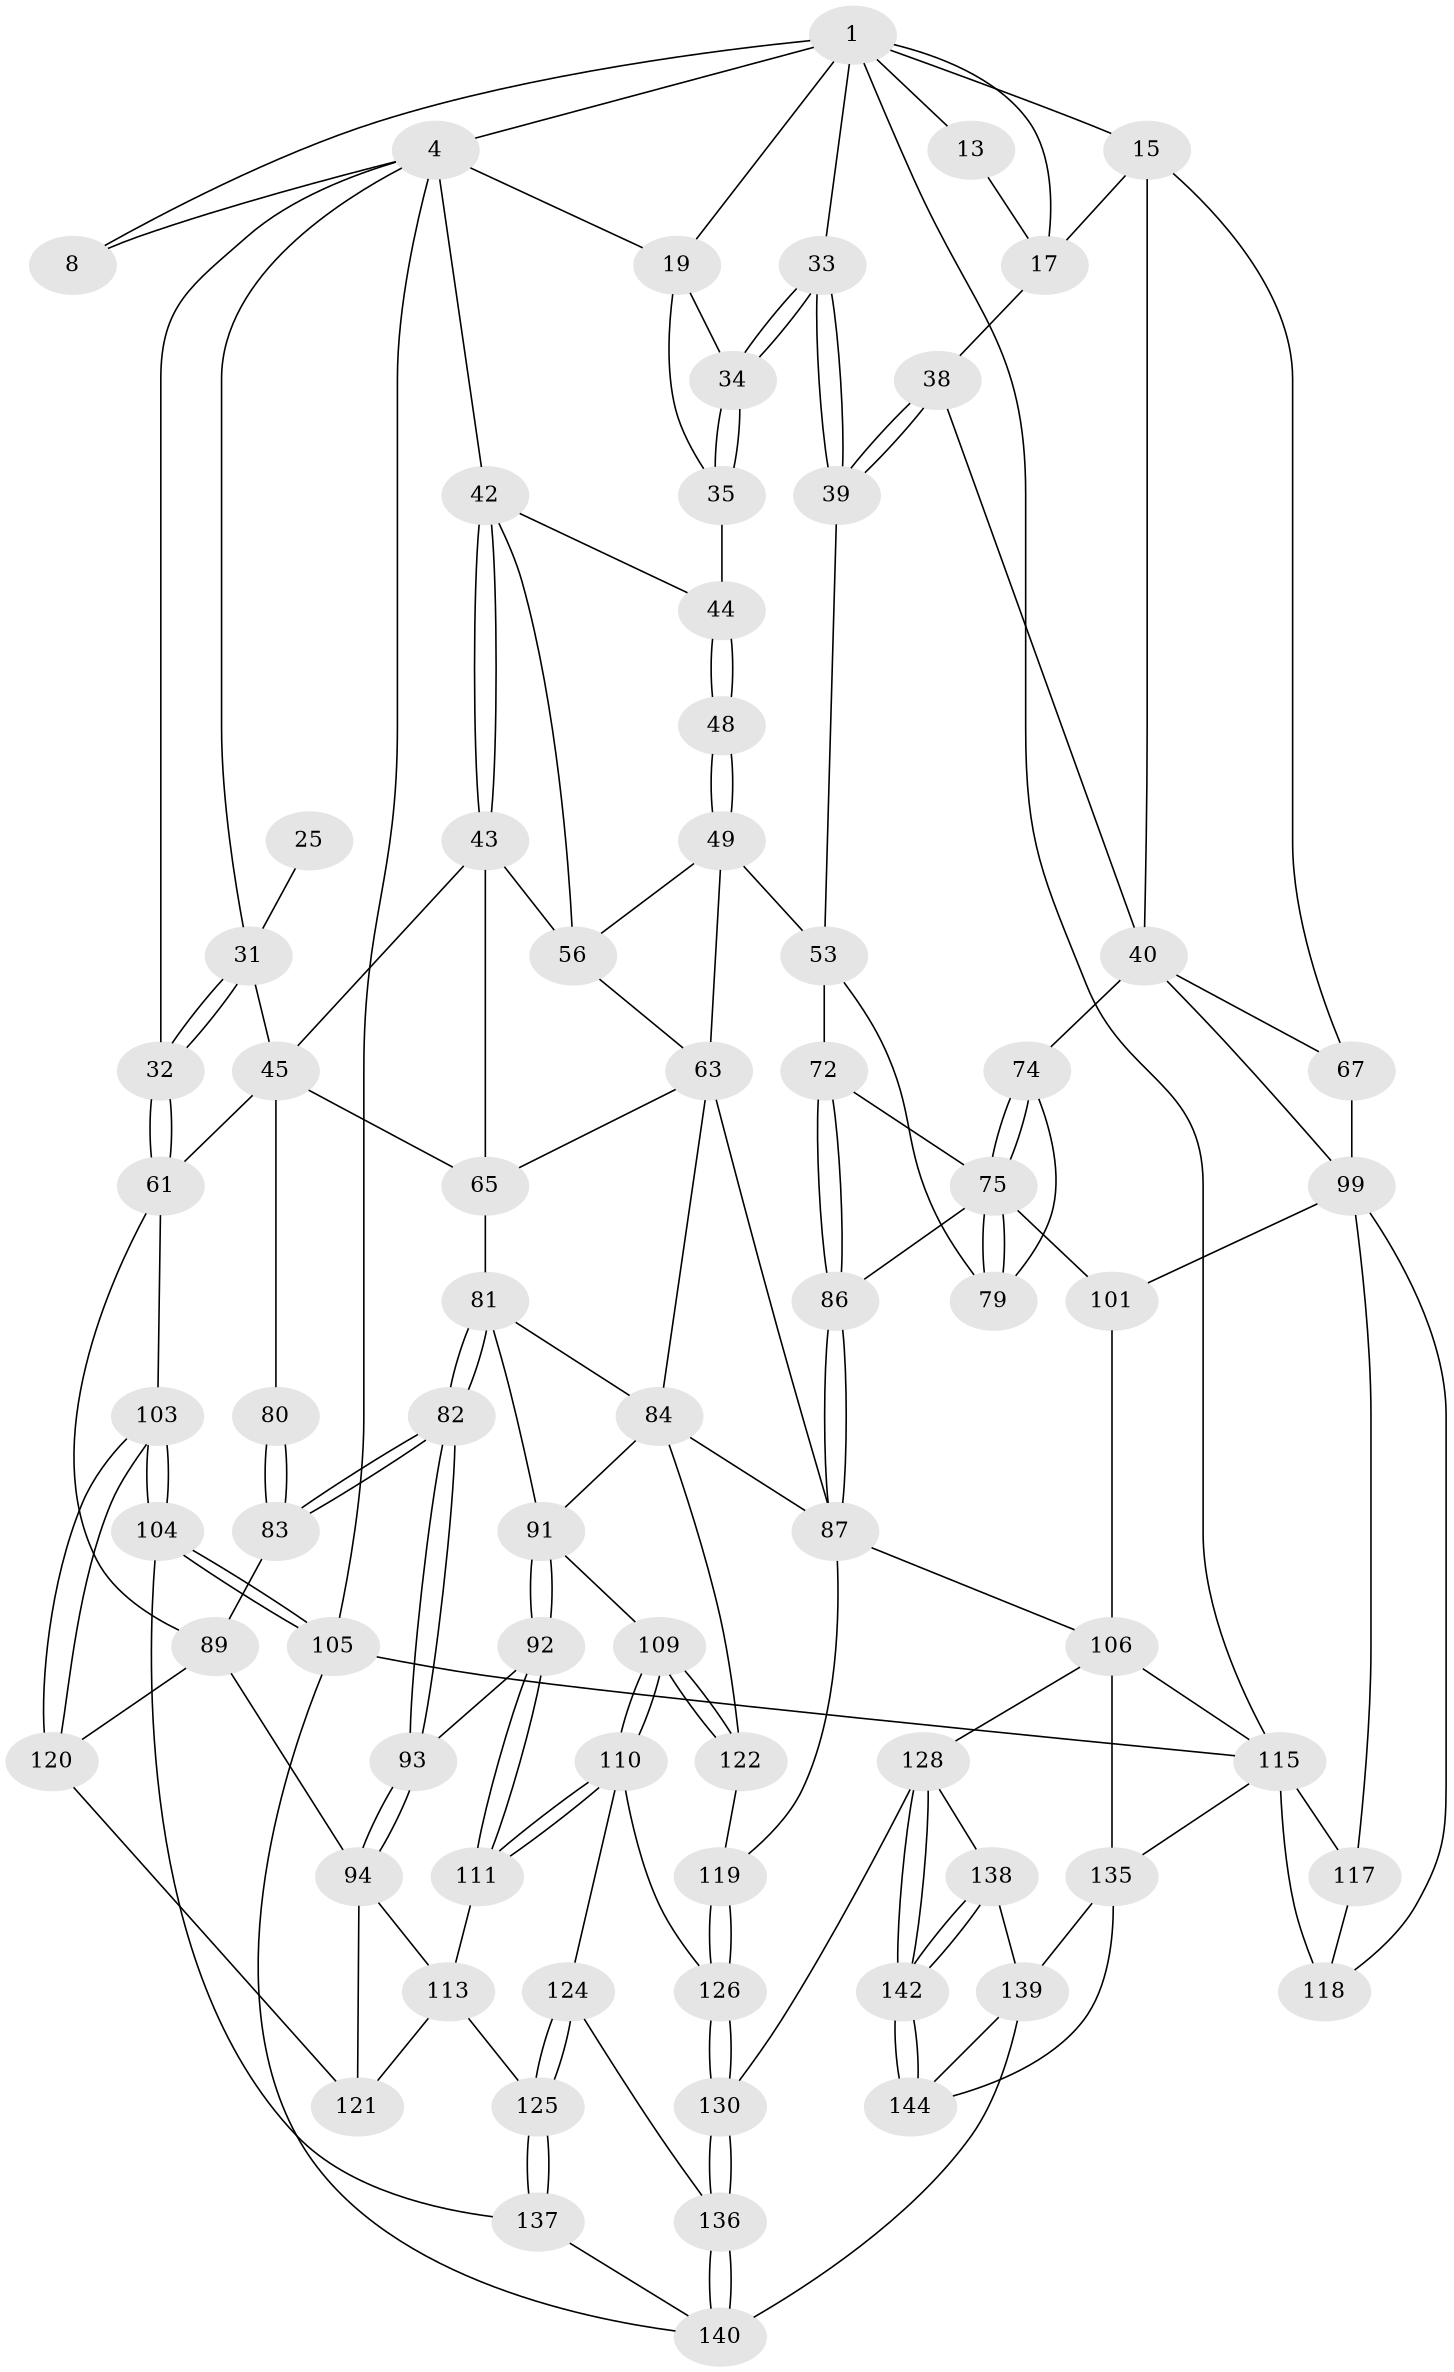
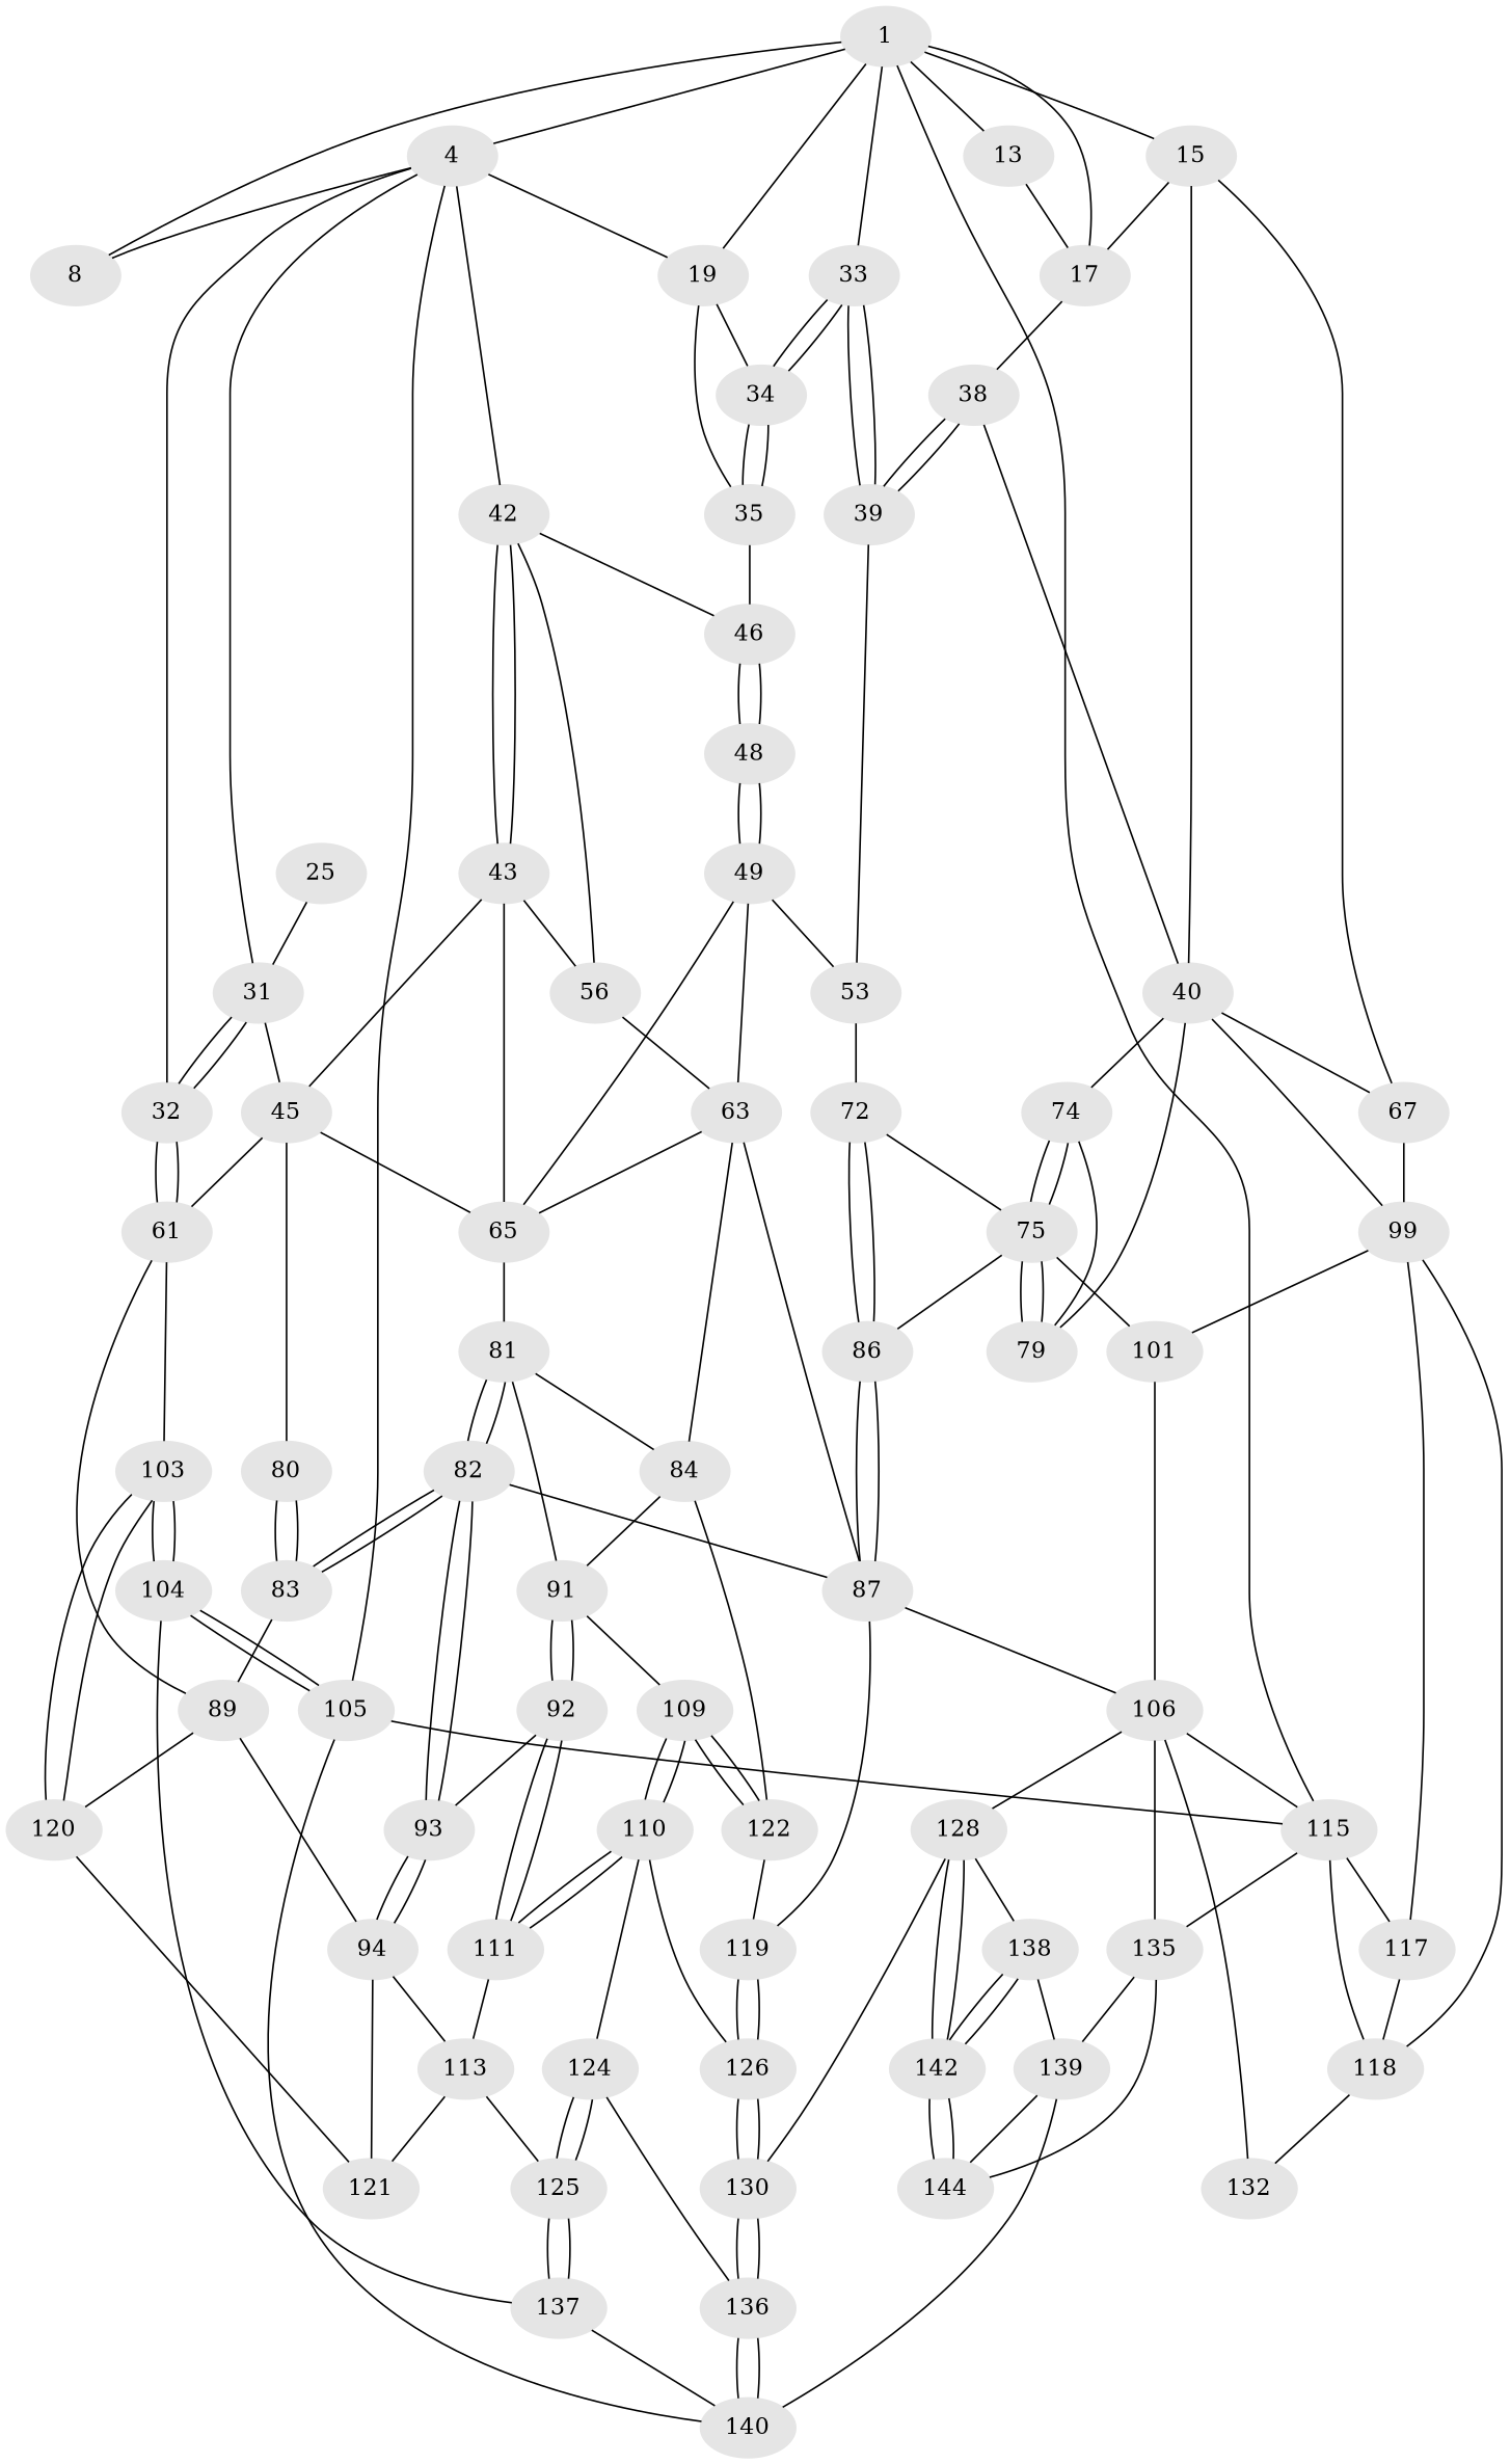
  graph {
    node [color=gray90 style=filled]
    1 [super="+2+9"]
    4 [super="+5+21"]
    8
    13
    15 [super="+16"]
    17 [super="+18"]
    19 [super="+29+20"]
    33
    115 [super="+145+116"]
    31 [super="+37"]
    32
    42 [super="+47"]
    105
    40 [super="+41+68"]
    67
    38
    34
    35 [super="+36"]
    39 [super="+52"]
    117
    118 [super="+131"]
    135 [super="+143"]
    25 [super="+26"]
    45 [super="+59"]
    61 [super="+90"]
-   46 [label=44]
+   46
    43 [super="+44+62"]
    56 [super="+57"]
    140 [super="+147"]
    74
    79
    99 [super="+100+102"]
    65 [super="+66"]
    80
    89 [super="+95"]
    103
    53 [super="+54"]
    48
    72 [super="+73"]
    75 [super="+76"]
    101
    63 [super="+64+69"]
    81 [super="+85"]
    83
    49 [super="+50"]
    84 [super="+96"]
    87 [super="+88+108"]
    86
    94 [super="+114"]
    120
    104
    91 [super="+97"]
    n53 [label=122]
    106 [super="+107+133"]
    119
    82
    93
    92
    109
    128 [super="+129"]
+   132
    126
    113 [super="+122"]
    121
    111
    110 [super="+123"]
    125
    137
    130
    138
    142
    139 [super="+148"]
    144
    124
    136
    1 -- 4
    1 -- 8
    1 -- 13 [weight=2]
    1 -- 15
    1 -- 17
    1 -- 19 [weight=2]
    1 -- 33
    1 -- 115
    4 -- 8
    4 -- 19 [weight=2]
    4 -- 31
    4 -- 32
    4 -- 42
    4 -- 105
    13 -- 17
    15 -- 17
    15 -- 40
    15 -- 67
    17 -- 38
    19 -- 34
    19 -- 35
    33 -- 34
    33 -- 34
    33 -- 39
    33 -- 39
    115 -- 117
    115 -- 118
    115 -- 135
    31 -- 32
    31 -- 32
    31 -- 45
    32 -- 61
    32 -- 61
    42 -- 46
    42 -- 43
    42 -- 43
    42 -- 56
    105 -- 115
    105 -- 140
    40 -- 67
    40 -- 74
-   53 -- 79
+   40 -- 79
    40 -- 99
    67 -- 99
    38 -- 40
    38 -- 39
    38 -- 39
    34 -- 35
    34 -- 35
    35 -- 46
    39 -- 53
    117 -- 118
+   118 -- 132
    135 -- 139
    135 -- 144
    25 -- 31
    45 -- 61
    45 -- 65
    45 -- 80 [weight=2]
    61 -- 89
    61 -- 103
    46 -- 48
    46 -- 48
    43 -- 45
    43 -- 56
    43 -- 65 [weight=2]
    56 -- 63
    74 -- 79
    74 -- 75
    74 -- 75
    99 -- 117
    99 -- 118
    99 -- 101
    65 -- 81
    80 -- 83
    80 -- 83
    89 -- 94
    89 -- 120
    103 -- 120
    103 -- 120
    103 -- 104
    103 -- 104
    53 -- 72
    48 -- 49
    48 -- 49
    72 -- 75
    72 -- 86
    72 -- 86
    75 -- 79
    75 -- 79
    75 -- 101
    75 -- 86
    101 -- 106
    63 -- 65
    63 -- 84
    63 -- 87
    81 -- 84
    81 -- 91
    81 -- 82
    81 -- 82
    83 -- 89
-   49 -- 56
+   49 -- 65
    49 -- 53 [weight=2]
    49 -- 63
-   84 -- 87
+   82 -- 87
    84 -- 91
    84 -- n53
    87 -- 106
    87 -- 119
    86 -- 87
    86 -- 87
    94 -- 113
    94 -- 121
    120 -- 121
    104 -- 105
    104 -- 105
    104 -- 137
    91 -- 92
    91 -- 92
    91 -- 109
    n53 -- 119
    106 -- 115
    106 -- 135 [weight=2]
    106 -- 128
+   106 -- 132 [weight=2]
    119 -- 126
    119 -- 126
    82 -- 83
    82 -- 83
    82 -- 93
    82 -- 93
    93 -- 94
    93 -- 94
    92 -- 93
    92 -- 111
    92 -- 111
    109 -- n53
    109 -- n53
    109 -- 110
    109 -- 110
    128 -- 130
    128 -- 138
    128 -- 142
    128 -- 142
    126 -- 130
    126 -- 130
    113 -- 121
    113 -- 125
    111 -- 113
    110 -- 126
    110 -- 111
    110 -- 111
    110 -- 124
    125 -- 137
    125 -- 137
    137 -- 140
    130 -- 136
    130 -- 136
    138 -- 142
    138 -- 142
    138 -- 139
    142 -- 144
    142 -- 144
    139 -- 140 [weight=2]
    139 -- 144
    124 -- 125
    124 -- 125
    124 -- 136
    136 -- 140
    136 -- 140
  }
